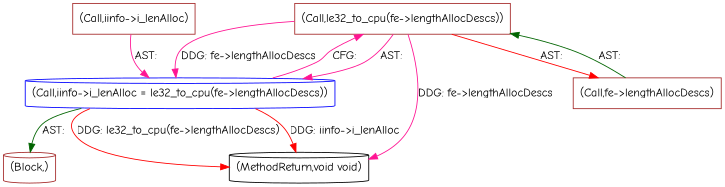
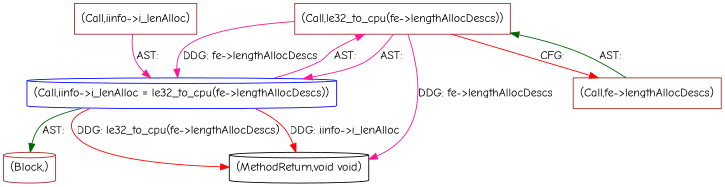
  digraph {
    fontname="Comic Neue"
    node [color=brown fontname="Comic Neue" shape=box]
    edge [color=deeppink fontname="Comic Neue"]
    n1 [label="(Call,le32_to_cpu(fe->lengthAllocDescs))"]
    n2 [color=blue label="(Call,iinfo->i_lenAlloc = le32_to_cpu(fe->lengthAllocDescs))" shape=cylinder]
    n3 [label="(Call,fe->lengthAllocDescs)"]
    n4 [color=black label="(MethodReturn,void void)" shape=cylinder]
    n5 [label="(Block,)" shape=cylinder]
    n6 [label="(Call,iinfo->i_lenAlloc)"]
    n1 -> n2 [label="AST: "]
    n1 -> n2 [label="DDG: fe->lengthAllocDescs"]
-   n1 -> n3 [color=red label="AST: "]
+   n1 -> n3 [color=red label="CFG: "]
    n1 -> n4 [label="DDG: fe->lengthAllocDescs"]
-   n2 -> n1 [label="CFG: "]
+   n2 -> n1 [label="AST: "]
    n2 -> n4 [color=red label="DDG: le32_to_cpu(fe->lengthAllocDescs)"]
    n2 -> n4 [color=red label="DDG: iinfo->i_lenAlloc"]
    n2 -> n5 [color=darkgreen label="AST: "]
    n3 -> n1 [color=darkgreen label="AST: "]
    n6 -> n2 [label="AST: "]
  }
